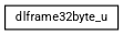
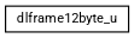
  digraph {
    rankdir=TB
    fontname=Roboto
-   n1 [color=black fillcolor=white fontname=Roboto fontsize=10 height=0.2 label=dlframe32byte_u shape=record style=filled width=0.4]
+   n1 [color=black fillcolor=white fontname=Roboto fontsize=10 height=0.2 label=dlframe12byte_u shape=record style=filled width=0.4]
  }
